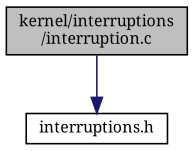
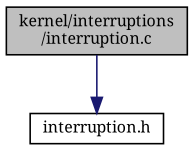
  digraph {
    fontname="Noto Serif"
    node [color=black fontname="Noto Serif" fontsize=10 shape=record style=filled]
    n1 [fillcolor=grey75 fontcolor=black height=0.2 label="kernel/interruptions\l/interruption.c" width=0.4]
-   n2 [fillcolor=white height=0.2 label="interruptions.h" width=0.4]
+   n2 [fillcolor=white height=0.2 label="interruption.h" width=0.4]
    n1 -> n2 [color=midnightblue fontname="Noto Serif" fontsize=10 labelfontname=Helvetica labelfontsize=10 style=solid]
  }
